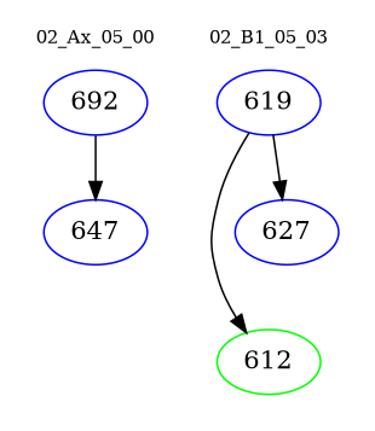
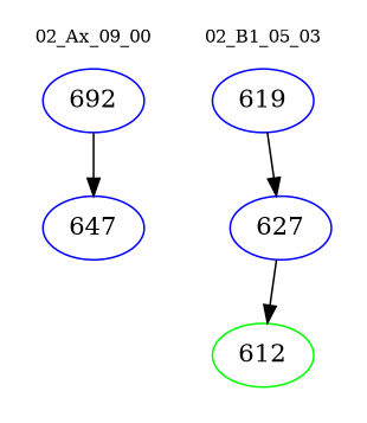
  digraph {
    node [color=blue]
    edge [color=black]
    n1 [label=692]
    n2 [label=647]
    n3 [label=619]
    n4 [color=green label=612]
    n5 [label=627]
    subgraph cluster_1 {
      color=white
      fontsize=10
-     label="02_Ax_05_00"
+     label="02_Ax_09_00"
      n1
      n2
    }
    subgraph cluster_2 {
      color=white
      fontsize=10
      label="02_B1_05_03"
      n3
      n4
      n5
    }
    n1 -> n2
-   n3 -> n4
+   n5 -> n4
    n3 -> n5
  }
